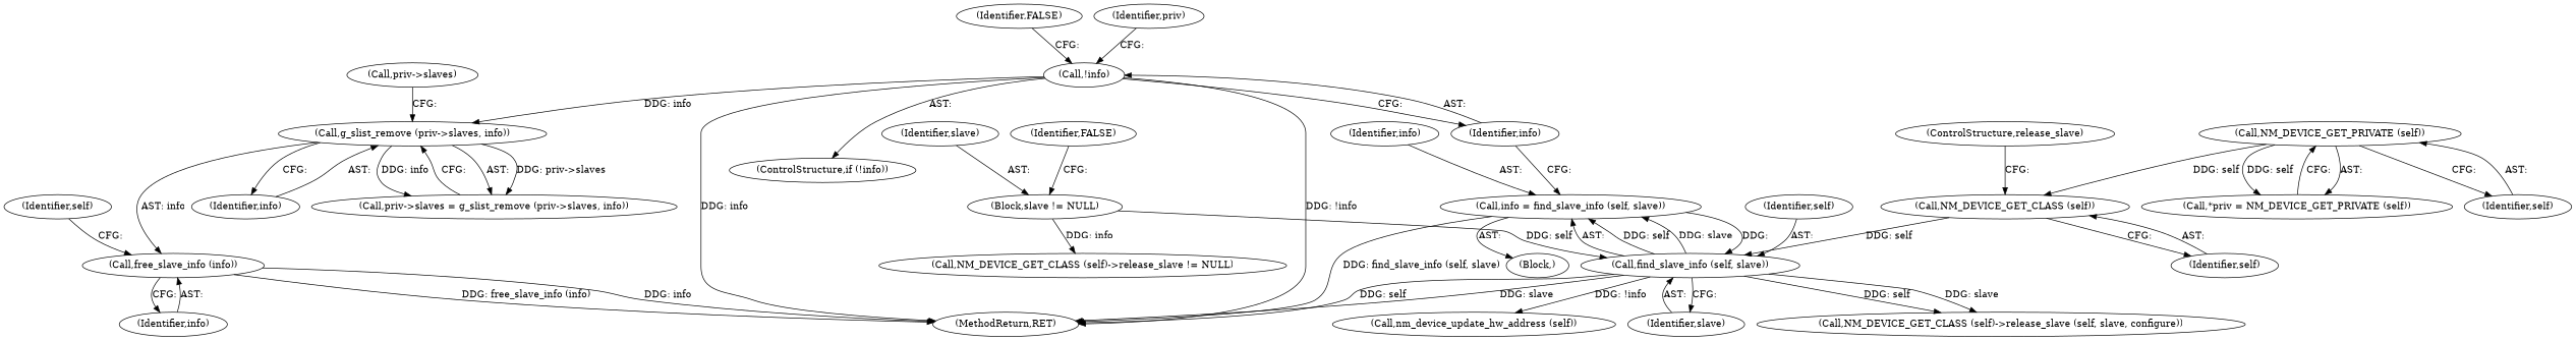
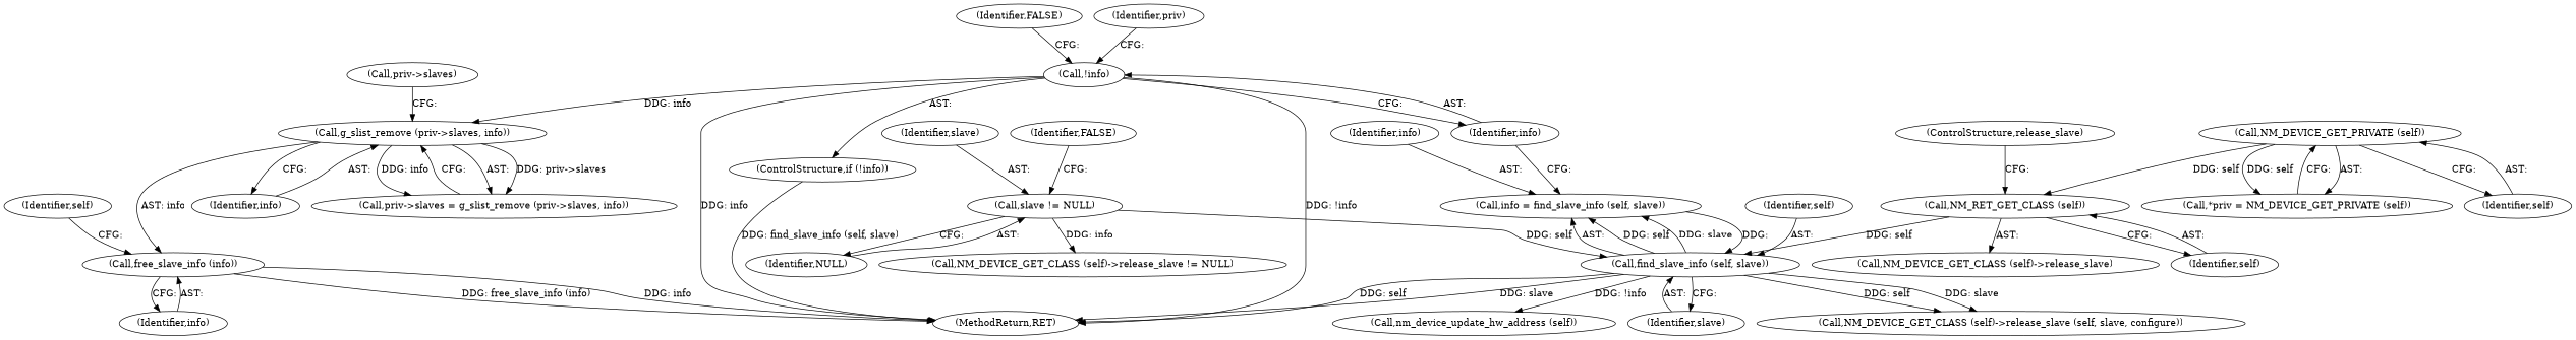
  digraph {
    n1 [label="(Call,free_slave_info (info))"]
    n2 [label="(Identifier,info)"]
    n3 [label="(MethodReturn,RET)"]
-   n4 [label="(Block,)"]
    n5 [label="(Call,g_slist_remove (priv->slaves, info))"]
    n6 [label="(Call,priv->slaves = g_slist_remove (priv->slaves, info))"]
    n7 [label="(Identifier,info)"]
    n8 [label="(Call,!info)"]
    n9 [label="(ControlStructure,if (!info))"]
    n10 [label="(Identifier,info)"]
    n11 [label="(Call,info = find_slave_info (self, slave))"]
    n12 [label="(Call,find_slave_info (self, slave))"]
    n13 [label="(Call,nm_device_update_hw_address (self))"]
    n14 [label="(Call,NM_DEVICE_GET_CLASS (self)->release_slave (self, slave, configure))"]
    n15 [label="(Identifier,slave)"]
-   n16 [label="(Call,NM_DEVICE_GET_CLASS (self))"]
+   n16 [label="(Call,NM_RET_GET_CLASS (self))"]
+   n17 [label="(Call,NM_DEVICE_GET_CLASS (self)->release_slave)"]
    n18 [label="(Identifier,self)"]
    n19 [label="(Call,NM_DEVICE_GET_PRIVATE (self))"]
    n20 [label="(Call,*priv = NM_DEVICE_GET_PRIVATE (self))"]
    n21 [label="(Identifier,self)"]
-   n22 [label="(Block,slave != NULL)"]
+   n22 [label="(Call,slave != NULL)"]
    n23 [label="(Call,NM_DEVICE_GET_CLASS (self)->release_slave != NULL)"]
+   n24 [label="(Identifier,NULL)"]
    n25 [label="(Identifier,self)"]
    n26 [label="(Identifier,FALSE)"]
    n27 [label="(ControlStructure,release_slave)"]
    n28 [label="(Call,priv->slaves)"]
    n29 [label="(Identifier,priv)"]
    n30 [label="(Identifier,slave)"]
    n31 [label="(Identifier,info)"]
    n32 [label="(Identifier,self)"]
    n33 [label="(Identifier,FALSE)"]
    n1 -> n2 [label="CFG: "]
    n1 -> n3 [label="DDG: free_slave_info (info)"]
    n1 -> n3 [label="DDG: info"]
    n2 -> n1 [label="AST: "]
    n5 -> n1 [label="AST: info"]
    n5 -> n6 [label="AST: "]
    n5 -> n6 [label="DDG: priv->slaves"]
    n5 -> n6 [label="DDG: info"]
    n5 -> n7 [label="CFG: "]
    n6 -> n5 [label="CFG: "]
    n7 -> n5 [label="AST: "]
    n8 -> n3 [label="DDG: !info"]
    n8 -> n3 [label="DDG: info"]
    n8 -> n5 [label="DDG: info"]
    n8 -> n9 [label="AST: "]
    n8 -> n10 [label="CFG: "]
    n10 -> n8 [label="AST: "]
    n10 -> n11 [label="CFG: "]
-   n11 -> n3 [label="DDG: find_slave_info (self, slave)"]
-   n11 -> n4 [label="AST: "]
+   n9 -> n3 [label="DDG: find_slave_info (self, slave)"]
    n11 -> n12 [label="DDG: "]
    n12 -> n3 [label="DDG: self"]
    n12 -> n3 [label="DDG: slave"]
    n12 -> n11 [label="AST: "]
    n12 -> n11 [label="DDG: self"]
    n12 -> n11 [label="DDG: slave"]
    n12 -> n13 [label="DDG: !info"]
    n12 -> n14 [label="DDG: self"]
    n12 -> n14 [label="DDG: slave"]
    n12 -> n15 [label="CFG: "]
    n15 -> n12 [label="AST: "]
    n16 -> n12 [label="DDG: self"]
+   n16 -> n17 [label="AST: "]
    n16 -> n18 [label="CFG: "]
    n18 -> n16 [label="AST: "]
    n19 -> n16 [label="DDG: self"]
    n19 -> n20 [label="AST: "]
    n19 -> n20 [label="DDG: self"]
    n19 -> n21 [label="CFG: "]
    n20 -> n19 [label="CFG: "]
    n21 -> n19 [label="AST: "]
    n22 -> n12 [label="DDG: self"]
    n22 -> n23 [label="DDG: info"]
+   n22 -> n24 [label="CFG: "]
+   n24 -> n22 [label="AST: "]
    n25 -> n12 [label="AST: "]
    n26 -> n8 [label="CFG: "]
    n27 -> n16 [label="CFG: "]
    n28 -> n5 [label="CFG: "]
    n29 -> n8 [label="CFG: "]
    n30 -> n22 [label="AST: "]
    n31 -> n11 [label="AST: "]
    n32 -> n1 [label="CFG: "]
    n33 -> n22 [label="CFG: "]
  }
